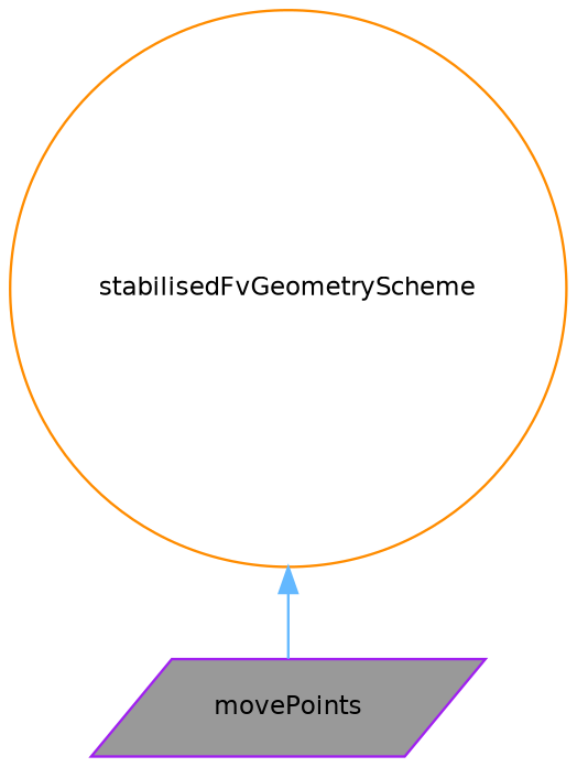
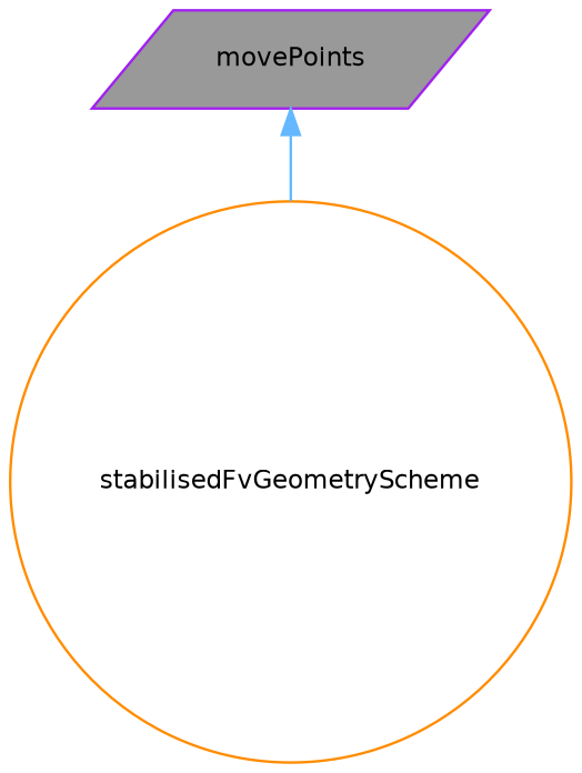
  digraph {
    rankdir=TB
    node [fontname=Helvetica fontsize=10 style=filled]
    n1 [color=purple fillcolor=grey60 fontcolor=black height=0.2 label=movePoints shape=parallelogram width=0.4]
    n2 [color=darkorange fillcolor=white height=0.2 label=stabilisedFvGeometryScheme shape=circle width=0.4]
-   n2 -> n1 [color=steelblue1 dir=back fontname=Helvetica fontsize=10 labelfontname=Helvetica labelfontsize=10 style=solid]
+   n1 -> n2 [color=steelblue1 dir=back fontname=Helvetica fontsize=10 labelfontname=Helvetica labelfontsize=10 style=solid]
  }
